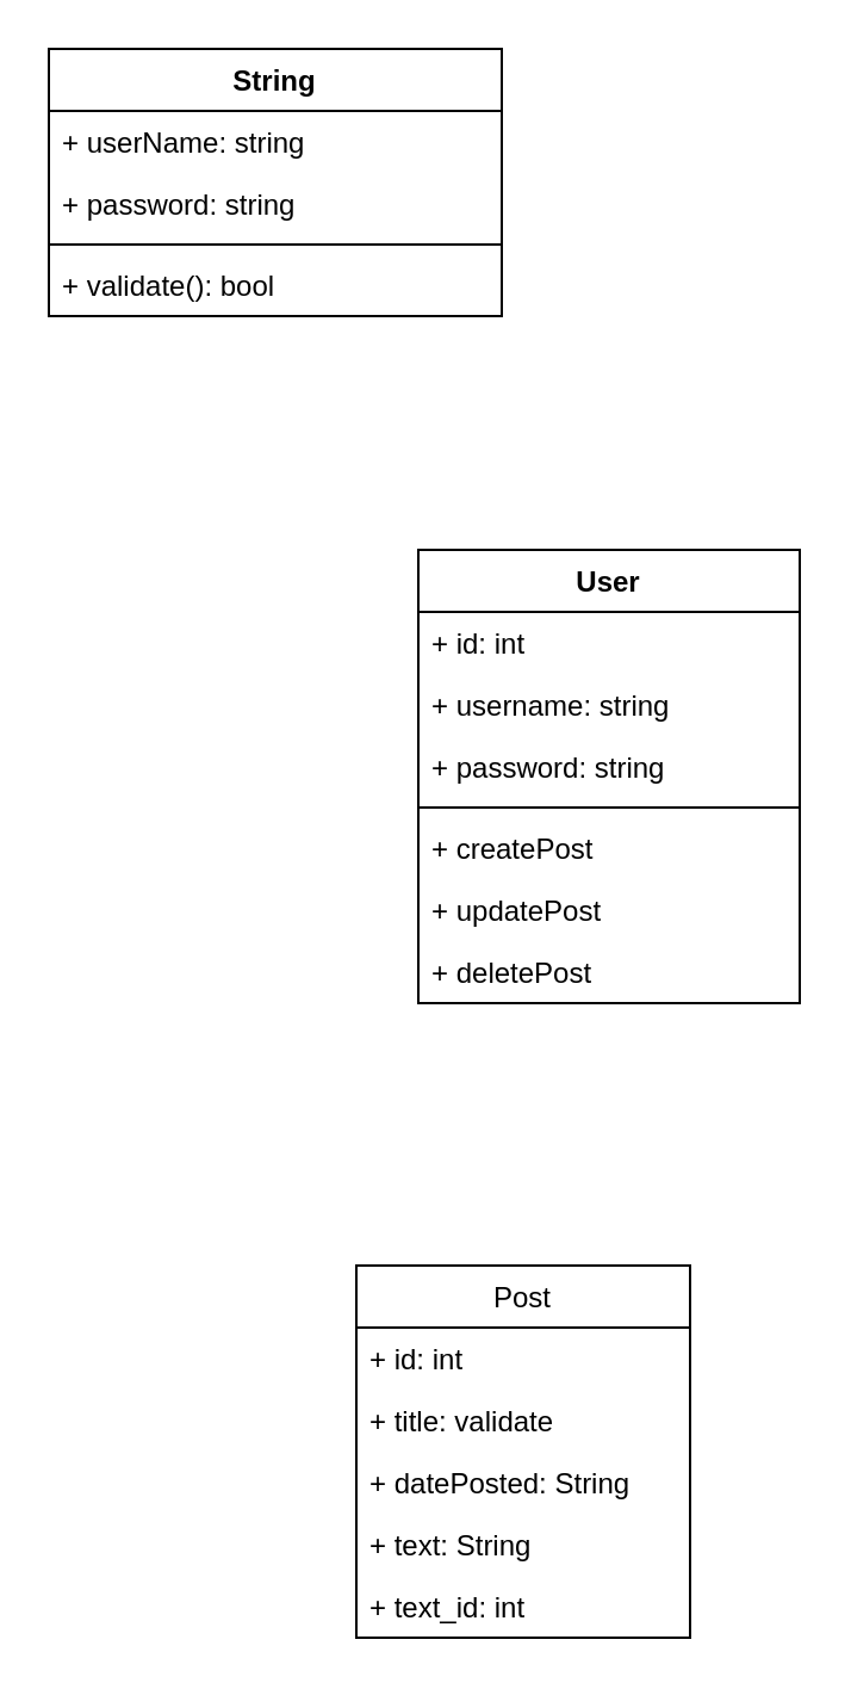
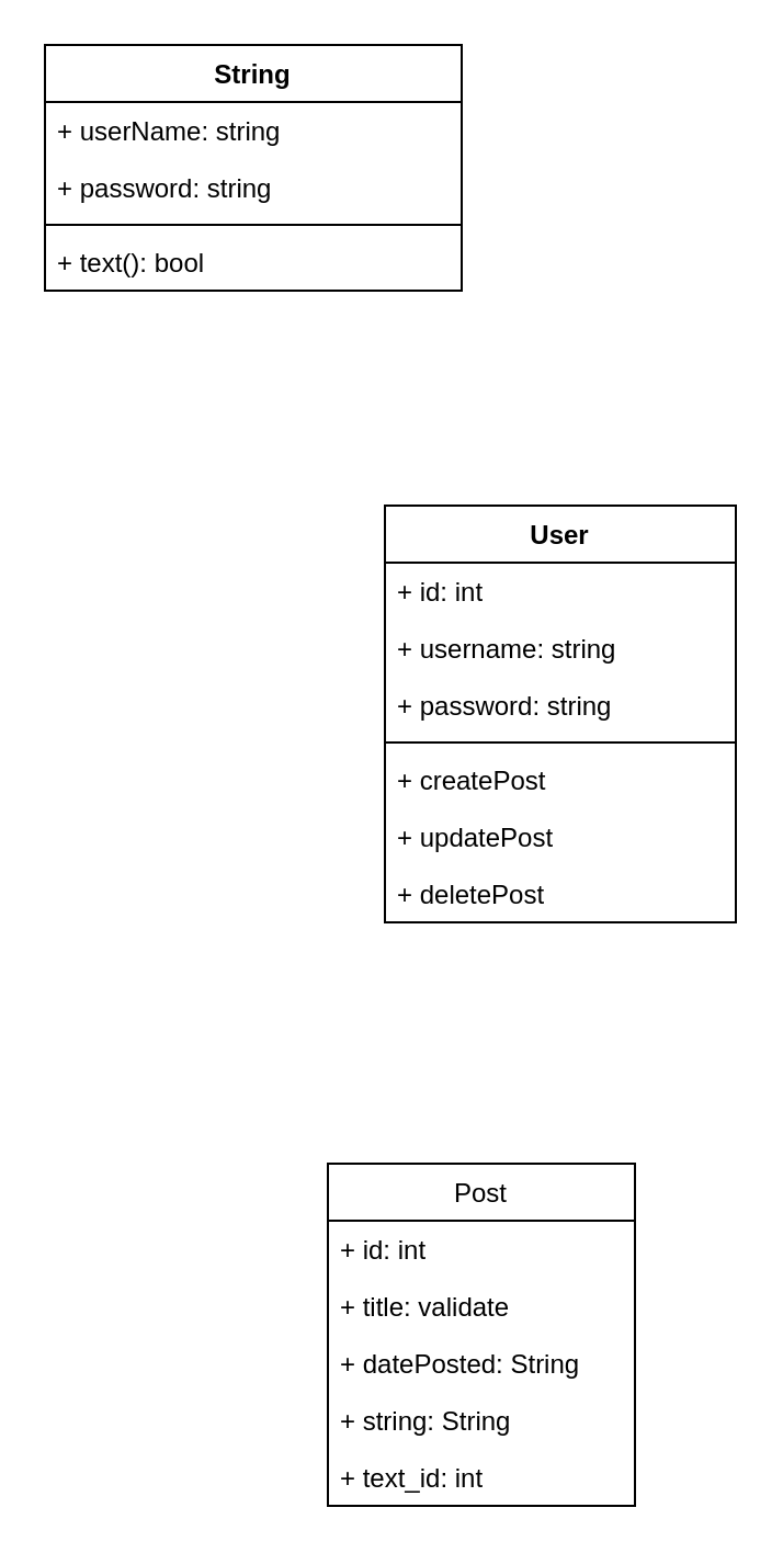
  <mxCell id="0" />
  <mxCell id="1" parent="0" />
  <mxCell id="2" value="String" style="swimlane;fontStyle=1;align=center;verticalAlign=top;childLayout=stackLayout;horizontal=1;startSize=26;horizontalStack=0;resizeParent=1;resizeParentMax=0;resizeLast=0;collapsible=1;marginBottom=0;" parent="1" vertex="1"><mxGeometry x="20" y="20" width="190" height="112" as="geometry" /></mxCell>
  <mxCell id="3" value="+ userName: string" style="text;strokeColor=none;fillColor=none;align=left;verticalAlign=top;spacingLeft=4;spacingRight=4;overflow=hidden;rotatable=0;points=[[0,0.5],[1,0.5]];portConstraint=eastwest;" parent="2" vertex="1"><mxGeometry y="26" width="190" height="26" as="geometry" /></mxCell>
  <mxCell id="4" value="+ password: string" style="text;strokeColor=none;fillColor=none;align=left;verticalAlign=top;spacingLeft=4;spacingRight=4;overflow=hidden;rotatable=0;points=[[0,0.5],[1,0.5]];portConstraint=eastwest;" parent="2" vertex="1"><mxGeometry y="52" width="190" height="26" as="geometry" /></mxCell>
  <mxCell id="5" value="" style="line;strokeWidth=1;fillColor=none;align=left;verticalAlign=middle;spacingTop=-1;spacingLeft=3;spacingRight=3;rotatable=0;labelPosition=right;points=[];portConstraint=eastwest;" parent="2" vertex="1"><mxGeometry y="78" width="190" height="8" as="geometry" /></mxCell>
- <mxCell id="6" value="+ validate(): bool" style="text;strokeColor=none;fillColor=none;align=left;verticalAlign=top;spacingLeft=4;spacingRight=4;overflow=hidden;rotatable=0;points=[[0,0.5],[1,0.5]];portConstraint=eastwest;" parent="2" vertex="1"><mxGeometry y="86" width="190" height="26" as="geometry" /></mxCell>
+ <mxCell id="6" value="+ text(): bool" style="text;strokeColor=none;fillColor=none;align=left;verticalAlign=top;spacingLeft=4;spacingRight=4;overflow=hidden;rotatable=0;points=[[0,0.5],[1,0.5]];portConstraint=eastwest;" parent="2" vertex="1"><mxGeometry y="86" width="190" height="26" as="geometry" /></mxCell>
  <mxCell id="7" value="User" style="swimlane;fontStyle=1;align=center;verticalAlign=top;childLayout=stackLayout;horizontal=1;startSize=26;horizontalStack=0;resizeParent=1;resizeParentMax=0;resizeLast=0;collapsible=1;marginBottom=0;" parent="1" vertex="1"><mxGeometry x="175" y="230" width="160" height="190" as="geometry"><mxRectangle x="240" y="120" width="70" height="26" as="alternateBounds" /></mxGeometry></mxCell>
  <mxCell id="8" value="+ id: int&#10;" style="text;strokeColor=none;fillColor=none;align=left;verticalAlign=top;spacingLeft=4;spacingRight=4;overflow=hidden;rotatable=0;points=[[0,0.5],[1,0.5]];portConstraint=eastwest;" parent="7" vertex="1"><mxGeometry y="26" width="160" height="26" as="geometry" /></mxCell>
  <mxCell id="9" value="+ username: string&#10;" style="text;strokeColor=none;fillColor=none;align=left;verticalAlign=top;spacingLeft=4;spacingRight=4;overflow=hidden;rotatable=0;points=[[0,0.5],[1,0.5]];portConstraint=eastwest;" parent="7" vertex="1"><mxGeometry y="52" width="160" height="26" as="geometry" /></mxCell>
  <mxCell id="10" value="+ password: string&#10;" style="text;strokeColor=none;fillColor=none;align=left;verticalAlign=top;spacingLeft=4;spacingRight=4;overflow=hidden;rotatable=0;points=[[0,0.5],[1,0.5]];portConstraint=eastwest;" parent="7" vertex="1"><mxGeometry y="78" width="160" height="26" as="geometry" /></mxCell>
  <mxCell id="11" value="" style="line;strokeWidth=1;fillColor=none;align=left;verticalAlign=middle;spacingTop=-1;spacingLeft=3;spacingRight=3;rotatable=0;labelPosition=right;points=[];portConstraint=eastwest;" parent="7" vertex="1"><mxGeometry y="104" width="160" height="8" as="geometry" /></mxCell>
  <mxCell id="12" value="+ createPost&#10;" style="text;strokeColor=none;fillColor=none;align=left;verticalAlign=top;spacingLeft=4;spacingRight=4;overflow=hidden;rotatable=0;points=[[0,0.5],[1,0.5]];portConstraint=eastwest;" parent="7" vertex="1"><mxGeometry y="112" width="160" height="26" as="geometry" /></mxCell>
  <mxCell id="13" value="+ updatePost&#10;" style="text;strokeColor=none;fillColor=none;align=left;verticalAlign=top;spacingLeft=4;spacingRight=4;overflow=hidden;rotatable=0;points=[[0,0.5],[1,0.5]];portConstraint=eastwest;" parent="7" vertex="1"><mxGeometry y="138" width="160" height="26" as="geometry" /></mxCell>
  <mxCell id="14" value="+ deletePost&#10;" style="text;strokeColor=none;fillColor=none;align=left;verticalAlign=top;spacingLeft=4;spacingRight=4;overflow=hidden;rotatable=0;points=[[0,0.5],[1,0.5]];portConstraint=eastwest;" parent="7" vertex="1"><mxGeometry y="164" width="160" height="26" as="geometry" /></mxCell>
  <mxCell id="15" value="Post" style="swimlane;fontStyle=0;childLayout=stackLayout;horizontal=1;startSize=26;fillColor=none;horizontalStack=0;resizeParent=1;resizeParentMax=0;resizeLast=0;collapsible=1;marginBottom=0;" parent="1" vertex="1"><mxGeometry x="149" y="530" width="140" height="156" as="geometry" /></mxCell>
  <mxCell id="16" value="+ id: int" style="text;strokeColor=none;fillColor=none;align=left;verticalAlign=top;spacingLeft=4;spacingRight=4;overflow=hidden;rotatable=0;points=[[0,0.5],[1,0.5]];portConstraint=eastwest;" parent="15" vertex="1"><mxGeometry y="26" width="140" height="26" as="geometry" /></mxCell>
  <mxCell id="17" value="+ title: validate" style="text;strokeColor=none;fillColor=none;align=left;verticalAlign=top;spacingLeft=4;spacingRight=4;overflow=hidden;rotatable=0;points=[[0,0.5],[1,0.5]];portConstraint=eastwest;" parent="15" vertex="1"><mxGeometry y="52" width="140" height="26" as="geometry" /></mxCell>
  <mxCell id="18" value="+ datePosted: String" style="text;strokeColor=none;fillColor=none;align=left;verticalAlign=top;spacingLeft=4;spacingRight=4;overflow=hidden;rotatable=0;points=[[0,0.5],[1,0.5]];portConstraint=eastwest;" parent="15" vertex="1"><mxGeometry y="78" width="140" height="26" as="geometry" /></mxCell>
- <mxCell id="19" value="+ text: String" style="text;strokeColor=none;fillColor=none;align=left;verticalAlign=top;spacingLeft=4;spacingRight=4;overflow=hidden;rotatable=0;points=[[0,0.5],[1,0.5]];portConstraint=eastwest;" parent="15" vertex="1"><mxGeometry y="104" width="140" height="26" as="geometry" /></mxCell>
+ <mxCell id="19" value="+ string: String" style="text;strokeColor=none;fillColor=none;align=left;verticalAlign=top;spacingLeft=4;spacingRight=4;overflow=hidden;rotatable=0;points=[[0,0.5],[1,0.5]];portConstraint=eastwest;" parent="15" vertex="1"><mxGeometry y="104" width="140" height="26" as="geometry" /></mxCell>
  <mxCell id="20" value="+ text_id: int" style="text;strokeColor=none;fillColor=none;align=left;verticalAlign=top;spacingLeft=4;spacingRight=4;overflow=hidden;rotatable=0;points=[[0,0.5],[1,0.5]];portConstraint=eastwest;" parent="15" vertex="1"><mxGeometry y="130" width="140" height="26" as="geometry" /></mxCell>
